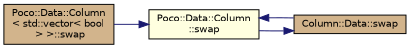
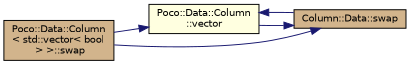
  digraph {
    rankdir=LR
    node [color=black fillcolor=tan fontname=Helvetica fontsize=10 shape=record style=filled]
    edge [color=midnightblue fontname=Helvetica fontsize=10 labelfontname=Helvetica labelfontsize=10 style=solid]
    n1 [fontcolor=black height=0.2 label="Poco::Data::Column\l\< std::vector\< bool\l \> \>::swap" width=0.4]
-   n2 [fillcolor=lightyellow height=0.2 label="Poco::Data::Column\l::swap" width=0.4]
+   n2 [fillcolor=lightyellow height=0.2 label="Poco::Data::Column\l::vector" width=0.4]
    n3 [height=0.2 label="Column::Data::swap" width=0.4]
    n1 -> n2
+   n1 -> n3
    n2 -> n3
    n3 -> n2
  }
